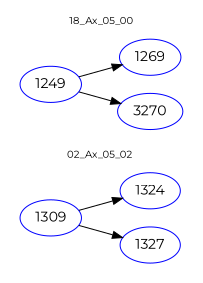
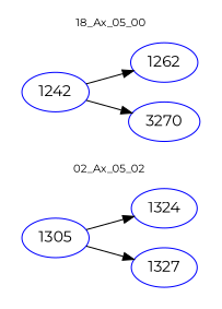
  digraph {
    fontname=Montserrat
    rankdir=LR
    node [color=blue fontname=Montserrat]
    edge [color=black fontname=Montserrat]
-   n1 [label=1309]
+   n1 [label=1305]
    n2 [label=1327]
    n3 [label=1324]
-   n4 [label=1249]
+   n4 [label=1242]
    n5 [label=3270]
-   n6 [label=1269]
+   n6 [label=1262]
    subgraph cluster_1 {
      color=white
      fontsize=10
      label="02_Ax_05_02"
      n1
      n2
      n3
    }
    subgraph cluster_2 {
      color=white
      fontsize=10
      label="18_Ax_05_00"
      n4
      n5
      n6
    }
    n1 -> n2
    n1 -> n3
    n4 -> n5
    n4 -> n6
  }
